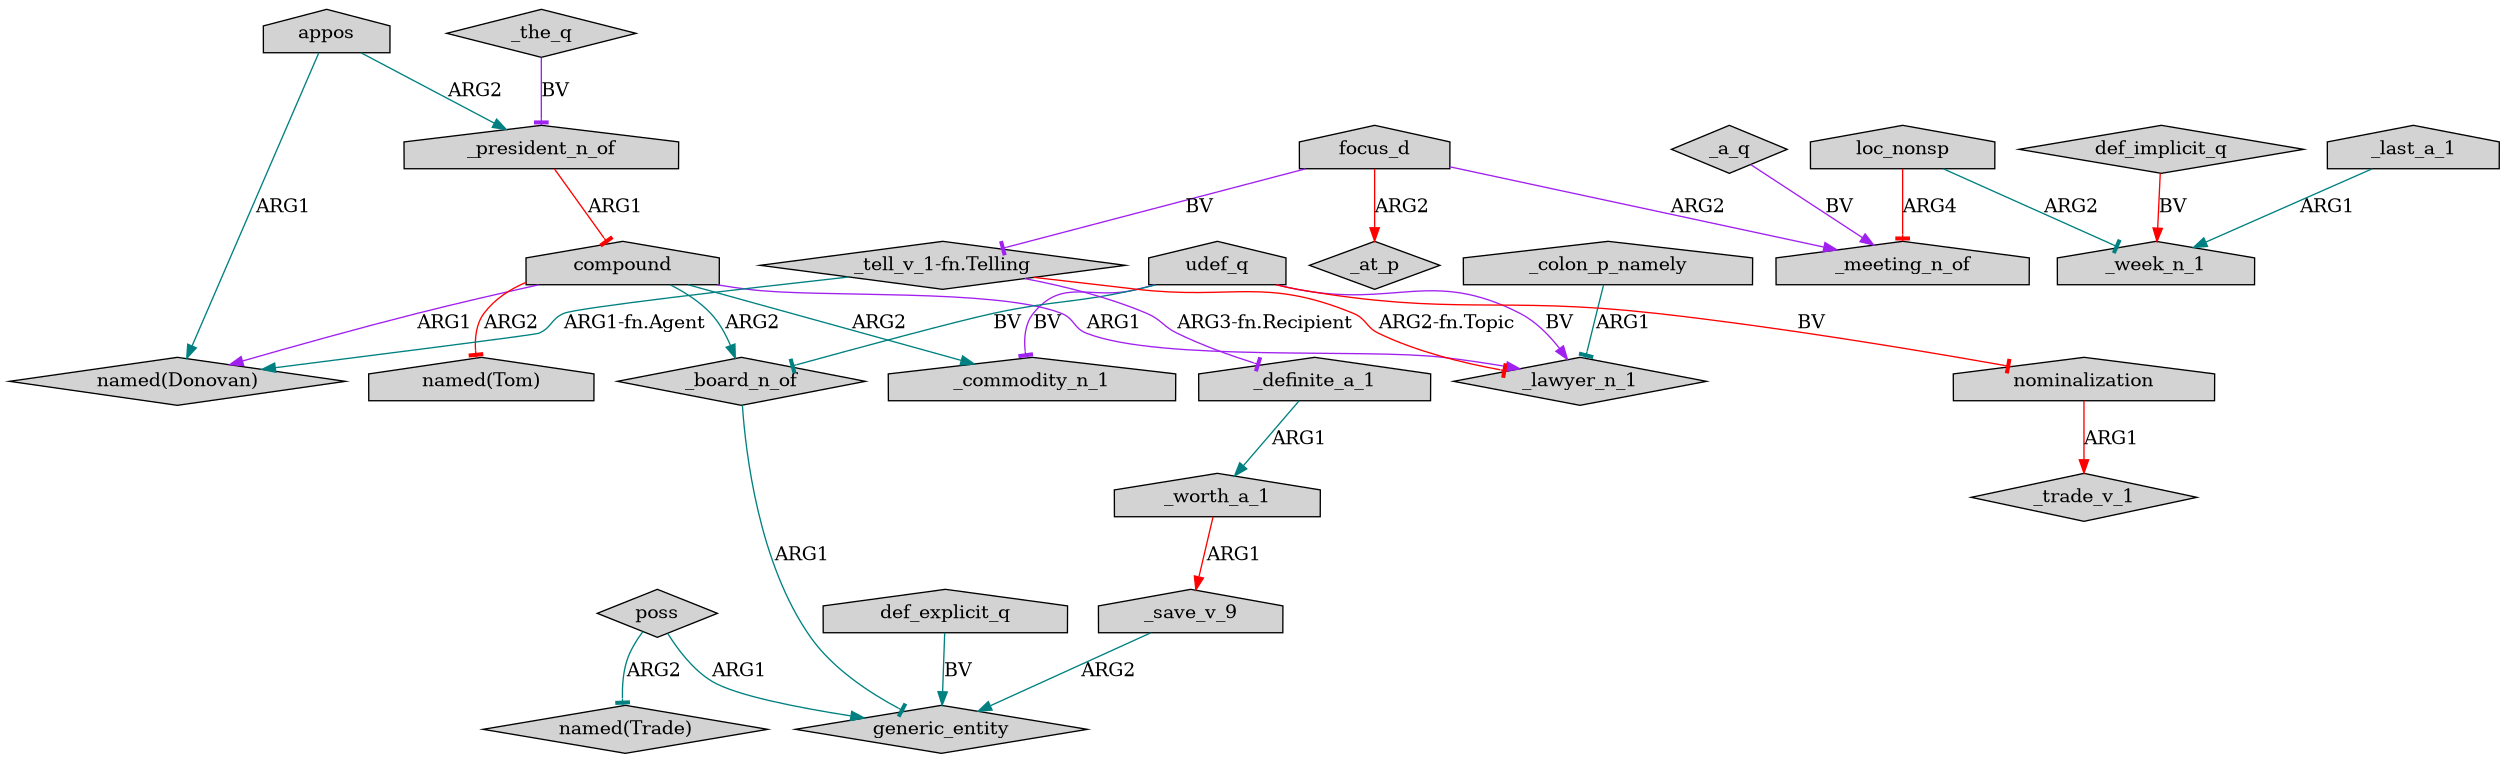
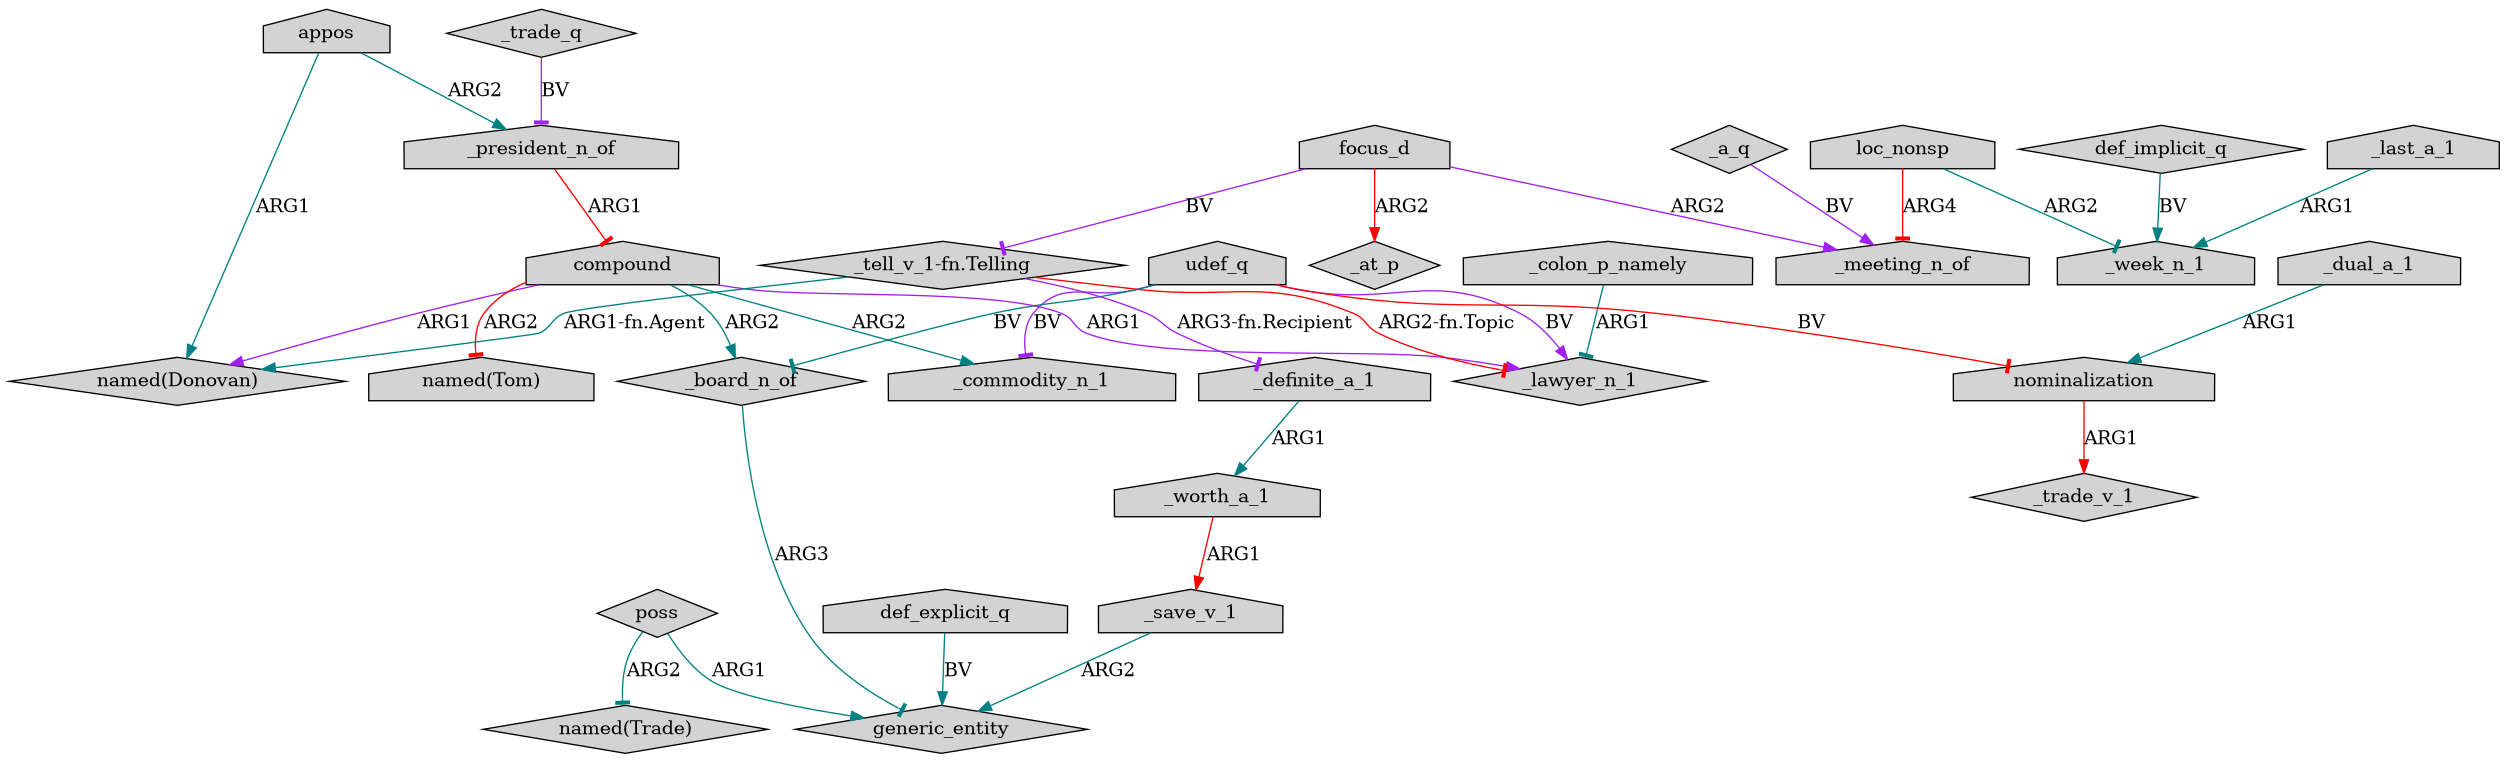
  digraph {
    node [shape=house style=filled]
    edge [arrowhead=normal color=teal]
    _lawyer_n_1 [shape=diamond]
    _colon_p_namely
    poss [shape=diamond]
    generic_entity [shape=diamond]
    "named(Trade)" [shape=diamond]
    def_implicit_q [shape=diamond]
    _week_n_1
    compound
    _commodity_n_1
    "named(Donovan)" [shape=diamond]
    _board_n_of [shape=diamond]
    "named(Tom)"
    _president_n_of
    udef_q
    nominalization
    _trade_v_1 [shape=diamond]
    "_tell_v_1-fn.Telling" [shape=diamond]
    _definite_a_1
    _worth_a_1
    def_explicit_q
    focus_d
    _at_p [shape=diamond]
    _meeting_n_of
    _a_q [shape=diamond]
    loc_nonsp
    appos
    _last_a_1
-   _the_q [shape=diamond]
-   _save_v_1 [label=_save_v_9]
+   _the_q [shape=diamond label=_trade_q]
+   _save_v_1
+   _dual_a_1
    _colon_p_namely -> _lawyer_n_1 [arrowhead=tee label=ARG1]
    poss -> generic_entity [label=ARG1]
    poss -> "named(Trade)" [arrowhead=tee label=ARG2]
-   def_implicit_q -> _week_n_1 [color=red label=BV]
+   def_implicit_q -> _week_n_1 [label=BV]
    compound -> _lawyer_n_1 [color=purple label=ARG1]
    compound -> _commodity_n_1 [label=ARG2]
    compound -> "named(Donovan)" [color=purple label=ARG1]
    compound -> _board_n_of [label=ARG2]
    compound -> "named(Tom)" [arrowhead=tee color=red label=ARG2]
-   _board_n_of -> generic_entity [arrowhead=tee label=ARG1]
+   _board_n_of -> generic_entity [arrowhead=tee label=ARG3]
    _president_n_of -> compound [arrowhead=tee color=red label=ARG1]
    udef_q -> _lawyer_n_1 [color=purple label=BV]
    udef_q -> _commodity_n_1 [arrowhead=tee color=purple label=BV]
    udef_q -> _board_n_of [arrowhead=tee label=BV]
    udef_q -> nominalization [arrowhead=tee color=red label=BV]
    nominalization -> _trade_v_1 [color=red label=ARG1]
    "_tell_v_1-fn.Telling" -> _lawyer_n_1 [arrowhead=tee color=red label="ARG2-fn.Topic"]
    "_tell_v_1-fn.Telling" -> "named(Donovan)" [label="ARG1-fn.Agent"]
    "_tell_v_1-fn.Telling" -> _definite_a_1 [arrowhead=tee color=purple label="ARG3-fn.Recipient"]
    _definite_a_1 -> _worth_a_1 [label=ARG1]
    _worth_a_1 -> _save_v_1 [color=red label=ARG1]
    def_explicit_q -> generic_entity [label=BV]
    focus_d -> "_tell_v_1-fn.Telling" [arrowhead=tee color=purple label=BV]
    focus_d -> _at_p [color=red label=ARG2]
    focus_d -> _meeting_n_of [color=purple label=ARG2]
    _a_q -> _meeting_n_of [color=purple label=BV]
    loc_nonsp -> _week_n_1 [arrowhead=tee label=ARG2]
    loc_nonsp -> _meeting_n_of [arrowhead=tee color=red label=ARG4]
    appos -> "named(Donovan)" [label=ARG1]
    appos -> _president_n_of [label=ARG2]
    _last_a_1 -> _week_n_1 [label=ARG1]
    _the_q -> _president_n_of [arrowhead=tee color=purple label=BV]
    _save_v_1 -> generic_entity [label=ARG2]
+   _dual_a_1 -> nominalization [label=ARG1]
  }
